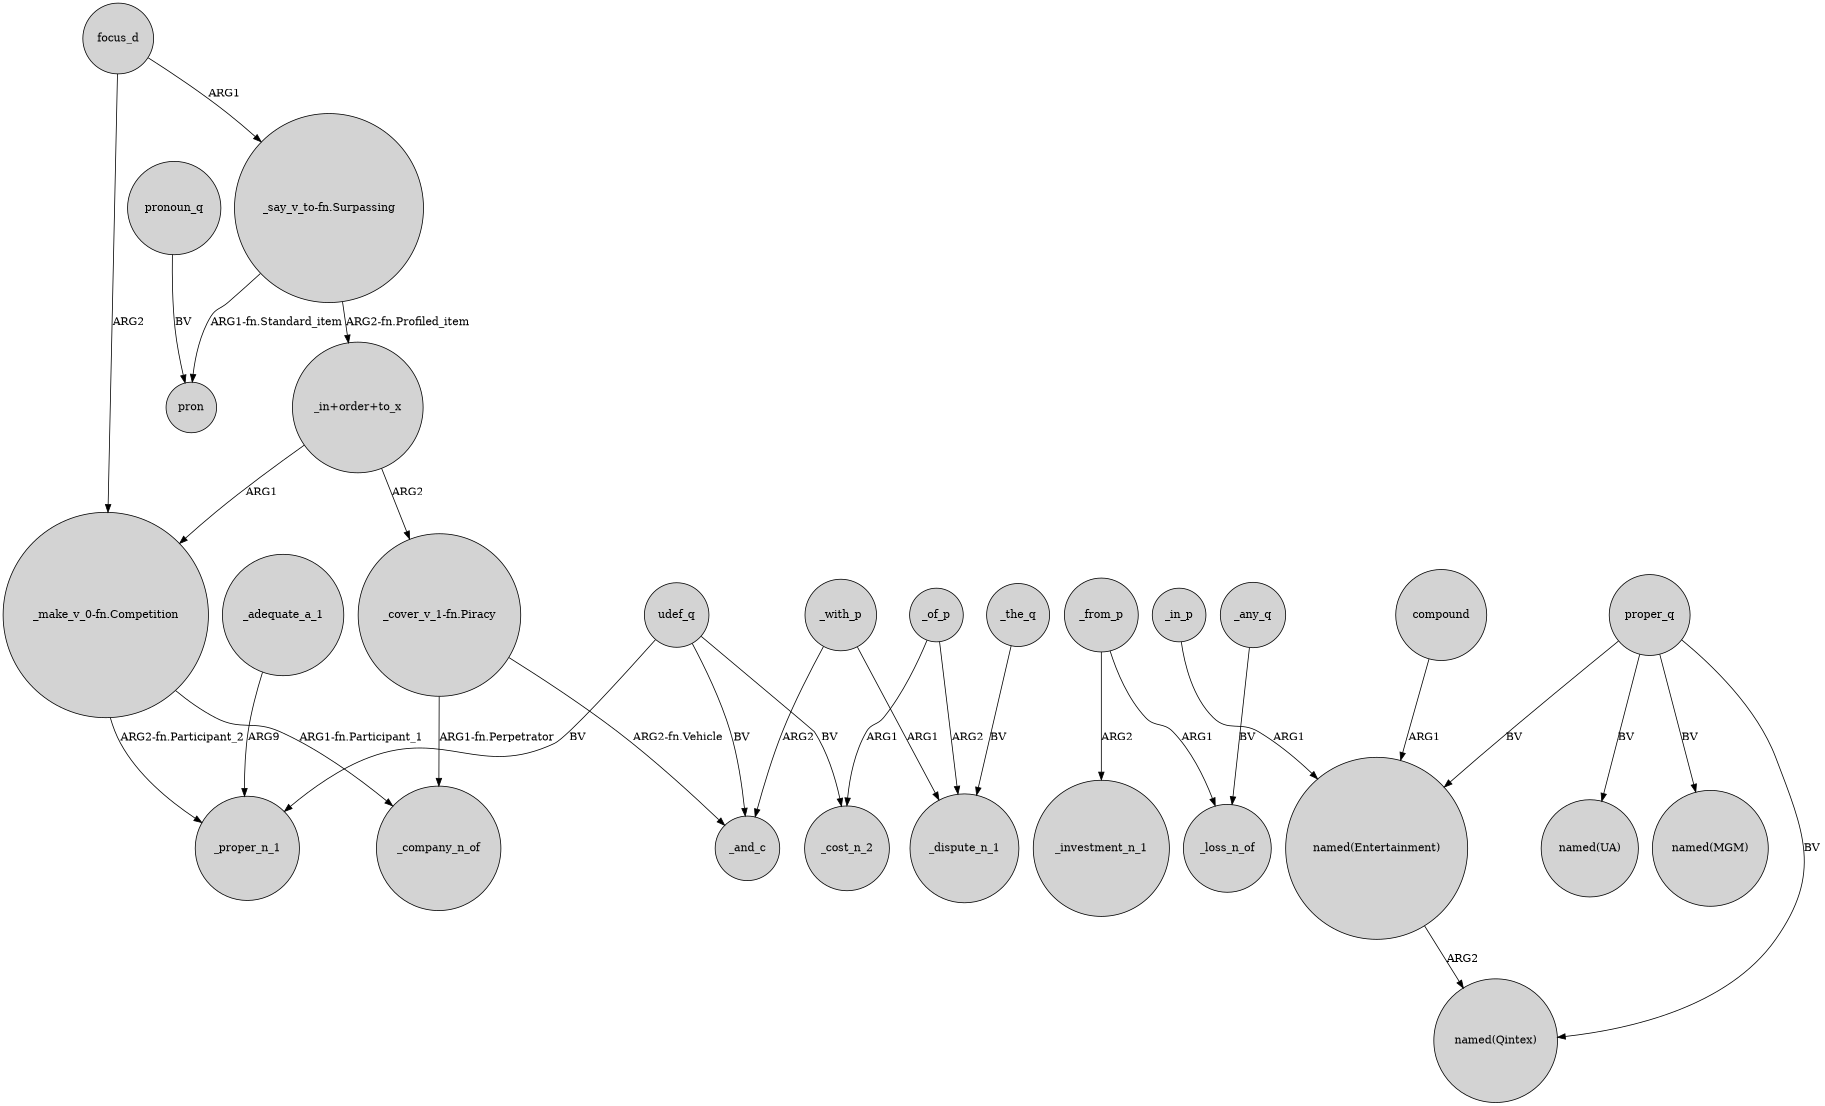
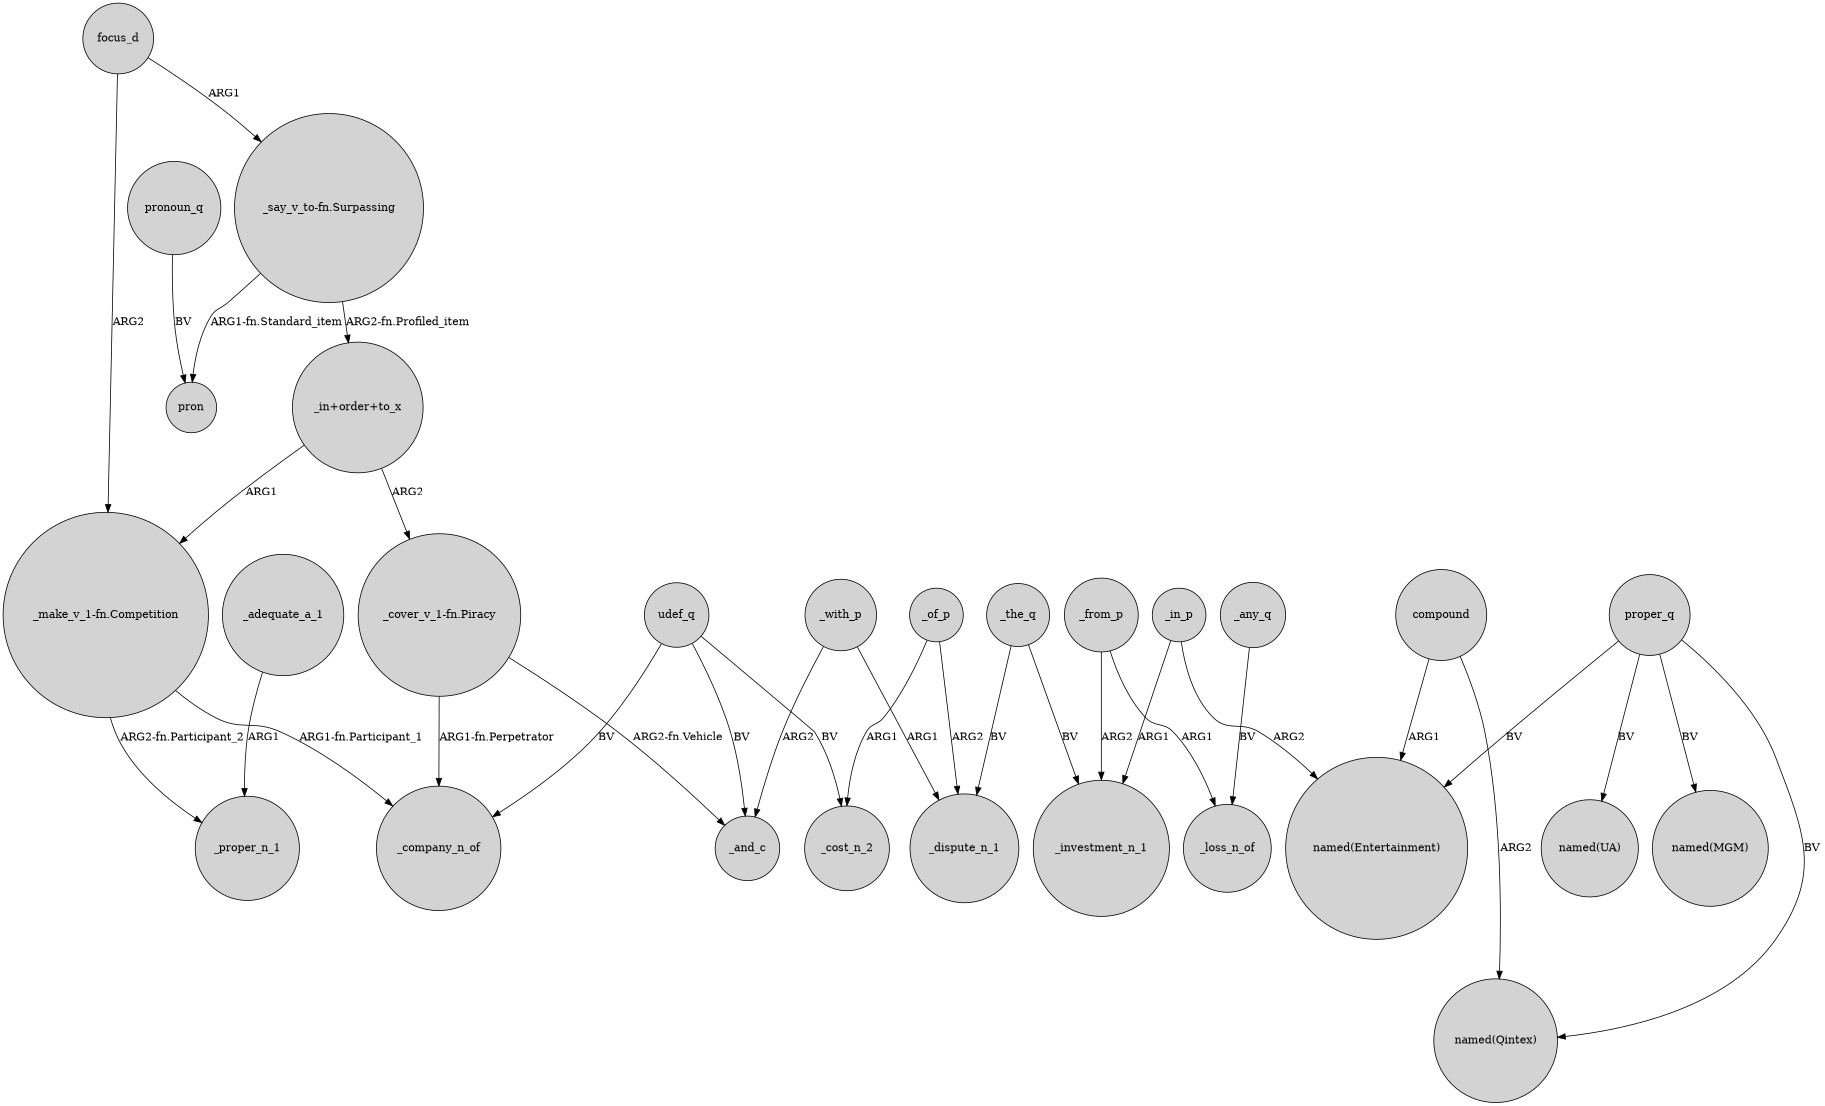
  digraph {
    node [shape=circle style=filled]
    "_cover_v_1-fn.Piracy"
    _and_c
    _company_n_of
    n4 [label=_proper_n_1]
    _adequate_a_1
    _from_p
    _investment_n_1
    _loss_n_of
    "_in+order+to_x"
-   "_make_v_1-fn.Competition" [label="_make_v_0-fn.Competition"]
+   "_make_v_1-fn.Competition"
    _in_p
    "named(Entertainment)"
    n13 [label=_cost_n_2]
    _of_p
    _dispute_n_1
    _any_q
    _the_q
    udef_q
    _with_p
    proper_q
    "named(MGM)"
    "named(Qintex)"
    "named(UA)"
    compound
    pronoun_q
    pron
    focus_d
    "_say_v_to-fn.Surpassing"
    "_cover_v_1-fn.Piracy" -> _and_c [label="ARG2-fn.Vehicle"]
    "_cover_v_1-fn.Piracy" -> _company_n_of [label="ARG1-fn.Perpetrator"]
-   _adequate_a_1 -> n4 [label=ARG9]
+   _adequate_a_1 -> n4 [label=ARG1]
    _from_p -> _investment_n_1 [label=ARG2]
    _from_p -> _loss_n_of [label=ARG1]
    "_in+order+to_x" -> "_cover_v_1-fn.Piracy" [label=ARG2]
    "_in+order+to_x" -> "_make_v_1-fn.Competition" [label=ARG1]
    "_make_v_1-fn.Competition" -> _company_n_of [label="ARG1-fn.Participant_1"]
    "_make_v_1-fn.Competition" -> n4 [label="ARG2-fn.Participant_2"]
-   _in_p -> "named(Entertainment)" [label=ARG1]
+   _in_p -> _investment_n_1 [label=ARG1]
+   _in_p -> "named(Entertainment)" [label=ARG2]
    _of_p -> n13 [label=ARG1]
    _of_p -> _dispute_n_1 [label=ARG2]
    _any_q -> _loss_n_of [label=BV]
+   _the_q -> _investment_n_1 [label=BV]
    _the_q -> _dispute_n_1 [label=BV]
    udef_q -> _and_c [label=BV]
-   udef_q -> n4 [label=BV]
+   udef_q -> _company_n_of [label=BV]
    udef_q -> n13 [label=BV]
    _with_p -> _and_c [label=ARG2]
    _with_p -> _dispute_n_1 [label=ARG1]
    proper_q -> "named(Entertainment)" [label=BV]
    proper_q -> "named(MGM)" [label=BV]
    proper_q -> "named(Qintex)" [label=BV]
    proper_q -> "named(UA)" [label=BV]
    compound -> "named(Entertainment)" [label=ARG1]
-   "named(Entertainment)" -> "named(Qintex)" [label=ARG2]
+   compound -> "named(Qintex)" [label=ARG2]
    pronoun_q -> pron [label=BV]
    focus_d -> "_make_v_1-fn.Competition" [label=ARG2]
    focus_d -> "_say_v_to-fn.Surpassing" [label=ARG1]
    "_say_v_to-fn.Surpassing" -> "_in+order+to_x" [label="ARG2-fn.Profiled_item"]
    "_say_v_to-fn.Surpassing" -> pron [label="ARG1-fn.Standard_item"]
  }
